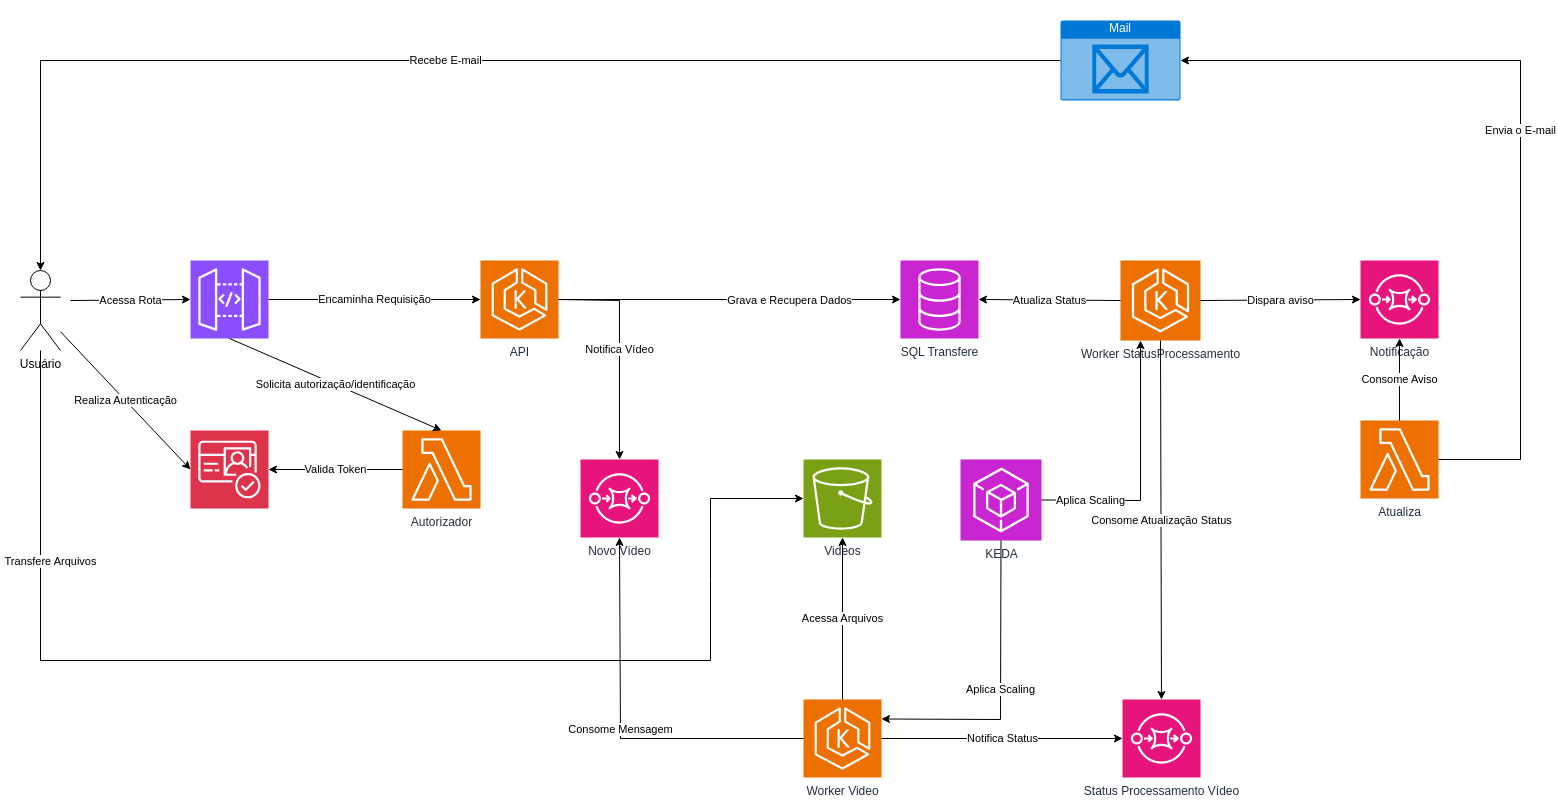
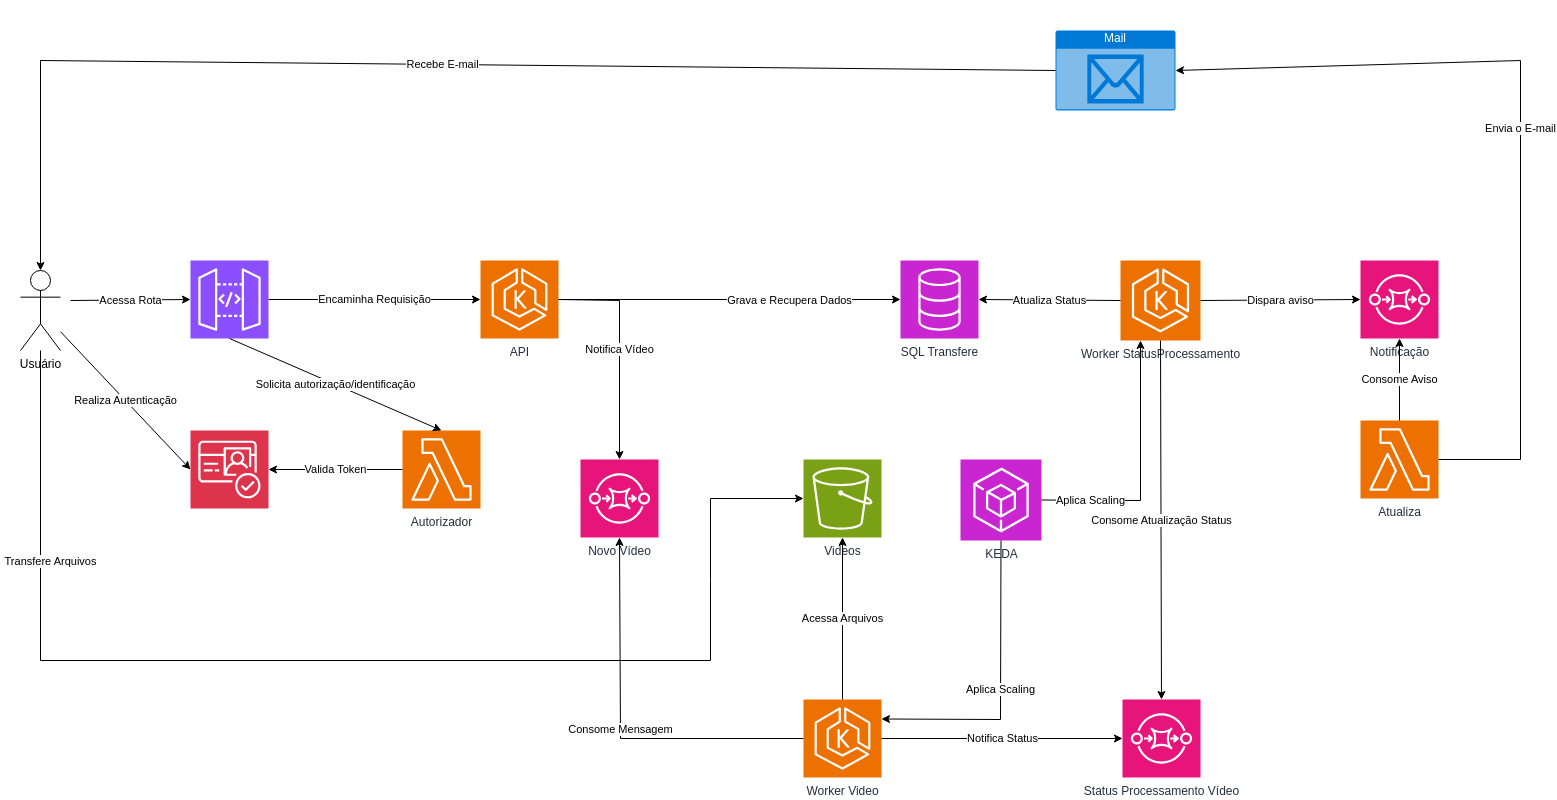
  <mxCell id="0" />
  <mxCell id="1" parent="0" />
  <mxCell id="2" value="Autorizador" style="sketch=0;points=[[0,0,0],[0.25,0,0],[0.5,0,0],[0.75,0,0],[1,0,0],[0,1,0],[0.25,1,0],[0.5,1,0],[0.75,1,0],[1,1,0],[0,0.25,0],[0,0.5,0],[0,0.75,0],[1,0.25,0],[1,0.5,0],[1,0.75,0]];outlineConnect=0;fontColor=#232F3E;fillColor=#ED7100;strokeColor=#ffffff;dashed=0;verticalLabelPosition=bottom;verticalAlign=top;align=center;html=1;fontSize=12;fontStyle=0;aspect=fixed;shape=mxgraph.aws4.resourceIcon;resIcon=mxgraph.aws4.lambda;" parent="1" vertex="1"><mxGeometry x="402" y="430" width="78" height="78" as="geometry" /></mxCell>
  <mxCell id="3" value="Atualiza" style="sketch=0;points=[[0,0,0],[0.25,0,0],[0.5,0,0],[0.75,0,0],[1,0,0],[0,1,0],[0.25,1,0],[0.5,1,0],[0.75,1,0],[1,1,0],[0,0.25,0],[0,0.5,0],[0,0.75,0],[1,0.25,0],[1,0.5,0],[1,0.75,0]];outlineConnect=0;fontColor=#232F3E;fillColor=#ED7100;strokeColor=#ffffff;dashed=0;verticalLabelPosition=bottom;verticalAlign=top;align=center;html=1;fontSize=12;fontStyle=0;aspect=fixed;shape=mxgraph.aws4.resourceIcon;resIcon=mxgraph.aws4.lambda;" parent="1" vertex="1"><mxGeometry x="1360" y="420" width="78" height="78" as="geometry" /></mxCell>
  <mxCell id="4" value="Worker Video" style="sketch=0;points=[[0,0,0],[0.25,0,0],[0.5,0,0],[0.75,0,0],[1,0,0],[0,1,0],[0.25,1,0],[0.5,1,0],[0.75,1,0],[1,1,0],[0,0.25,0],[0,0.5,0],[0,0.75,0],[1,0.25,0],[1,0.5,0],[1,0.75,0]];outlineConnect=0;fontColor=#232F3E;fillColor=#ED7100;strokeColor=#ffffff;dashed=0;verticalLabelPosition=bottom;verticalAlign=top;align=center;html=1;fontSize=12;fontStyle=0;aspect=fixed;shape=mxgraph.aws4.resourceIcon;resIcon=mxgraph.aws4.eks;" parent="1" vertex="1"><mxGeometry x="803" y="699" width="78" height="78" as="geometry" /></mxCell>
  <mxCell id="5" value="API" style="sketch=0;points=[[0,0,0],[0.25,0,0],[0.5,0,0],[0.75,0,0],[1,0,0],[0,1,0],[0.25,1,0],[0.5,1,0],[0.75,1,0],[1,1,0],[0,0.25,0],[0,0.5,0],[0,0.75,0],[1,0.25,0],[1,0.5,0],[1,0.75,0]];outlineConnect=0;fontColor=#232F3E;fillColor=#ED7100;strokeColor=#ffffff;dashed=0;verticalLabelPosition=bottom;verticalAlign=top;align=center;html=1;fontSize=12;fontStyle=0;aspect=fixed;shape=mxgraph.aws4.resourceIcon;resIcon=mxgraph.aws4.eks;" parent="1" vertex="1"><mxGeometry x="480" y="260" width="78" height="78" as="geometry" /></mxCell>
  <mxCell id="6" value="Videos" style="sketch=0;points=[[0,0,0],[0.25,0,0],[0.5,0,0],[0.75,0,0],[1,0,0],[0,1,0],[0.25,1,0],[0.5,1,0],[0.75,1,0],[1,1,0],[0,0.25,0],[0,0.5,0],[0,0.75,0],[1,0.25,0],[1,0.5,0],[1,0.75,0]];outlineConnect=0;fontColor=#232F3E;fillColor=#7AA116;strokeColor=#ffffff;dashed=0;verticalLabelPosition=bottom;verticalAlign=top;align=center;html=1;fontSize=12;fontStyle=0;aspect=fixed;shape=mxgraph.aws4.resourceIcon;resIcon=mxgraph.aws4.s3;" parent="1" vertex="1"><mxGeometry x="803" y="459" width="78" height="78" as="geometry" /></mxCell>
  <mxCell id="7" value="" style="sketch=0;points=[[0,0,0],[0.25,0,0],[0.5,0,0],[0.75,0,0],[1,0,0],[0,1,0],[0.25,1,0],[0.5,1,0],[0.75,1,0],[1,1,0],[0,0.25,0],[0,0.5,0],[0,0.75,0],[1,0.25,0],[1,0.5,0],[1,0.75,0]];outlineConnect=0;fontColor=#232F3E;fillColor=#8C4FFF;strokeColor=#ffffff;dashed=0;verticalLabelPosition=bottom;verticalAlign=top;align=center;html=1;fontSize=12;fontStyle=0;aspect=fixed;shape=mxgraph.aws4.resourceIcon;resIcon=mxgraph.aws4.api_gateway;" parent="1" vertex="1"><mxGeometry x="190" y="260" width="78" height="78" as="geometry" /></mxCell>
  <mxCell id="8" value="Novo Vídeo" style="sketch=0;points=[[0,0,0],[0.25,0,0],[0.5,0,0],[0.75,0,0],[1,0,0],[0,1,0],[0.25,1,0],[0.5,1,0],[0.75,1,0],[1,1,0],[0,0.25,0],[0,0.5,0],[0,0.75,0],[1,0.25,0],[1,0.5,0],[1,0.75,0]];outlineConnect=0;fontColor=#232F3E;fillColor=#E7157B;strokeColor=#ffffff;dashed=0;verticalLabelPosition=bottom;verticalAlign=top;align=center;html=1;fontSize=12;fontStyle=0;aspect=fixed;shape=mxgraph.aws4.resourceIcon;resIcon=mxgraph.aws4.sqs;" parent="1" vertex="1"><mxGeometry x="580" y="459" width="78" height="78" as="geometry" /></mxCell>
  <mxCell id="9" value="Status Processamento Vídeo" style="sketch=0;points=[[0,0,0],[0.25,0,0],[0.5,0,0],[0.75,0,0],[1,0,0],[0,1,0],[0.25,1,0],[0.5,1,0],[0.75,1,0],[1,1,0],[0,0.25,0],[0,0.5,0],[0,0.75,0],[1,0.25,0],[1,0.5,0],[1,0.75,0]];outlineConnect=0;fontColor=#232F3E;fillColor=#E7157B;strokeColor=#ffffff;dashed=0;verticalLabelPosition=bottom;verticalAlign=top;align=center;html=1;fontSize=12;fontStyle=0;aspect=fixed;shape=mxgraph.aws4.resourceIcon;resIcon=mxgraph.aws4.sqs;" parent="1" vertex="1"><mxGeometry x="1122" y="699" width="78" height="78" as="geometry" /></mxCell>
  <mxCell id="10" value="Notificação" style="sketch=0;points=[[0,0,0],[0.25,0,0],[0.5,0,0],[0.75,0,0],[1,0,0],[0,1,0],[0.25,1,0],[0.5,1,0],[0.75,1,0],[1,1,0],[0,0.25,0],[0,0.5,0],[0,0.75,0],[1,0.25,0],[1,0.5,0],[1,0.75,0]];outlineConnect=0;fontColor=#232F3E;fillColor=#E7157B;strokeColor=#ffffff;dashed=0;verticalLabelPosition=bottom;verticalAlign=top;align=center;html=1;fontSize=12;fontStyle=0;aspect=fixed;shape=mxgraph.aws4.resourceIcon;resIcon=mxgraph.aws4.sqs;" parent="1" vertex="1"><mxGeometry x="1360" y="260" width="78" height="78" as="geometry" /></mxCell>
  <mxCell id="11" value="SQL Transfere" style="sketch=0;points=[[0,0,0],[0.25,0,0],[0.5,0,0],[0.75,0,0],[1,0,0],[0,1,0],[0.25,1,0],[0.5,1,0],[0.75,1,0],[1,1,0],[0,0.25,0],[0,0.5,0],[0,0.75,0],[1,0.25,0],[1,0.5,0],[1,0.75,0]];outlineConnect=0;fontColor=#232F3E;fillColor=#C925D1;strokeColor=#ffffff;dashed=0;verticalLabelPosition=bottom;verticalAlign=top;align=center;html=1;fontSize=12;fontStyle=0;aspect=fixed;shape=mxgraph.aws4.resourceIcon;resIcon=mxgraph.aws4.database;" parent="1" vertex="1"><mxGeometry x="900" y="260" width="78" height="78" as="geometry" /></mxCell>
  <mxCell id="12" value="" style="sketch=0;points=[[0,0,0],[0.25,0,0],[0.5,0,0],[0.75,0,0],[1,0,0],[0,1,0],[0.25,1,0],[0.5,1,0],[0.75,1,0],[1,1,0],[0,0.25,0],[0,0.5,0],[0,0.75,0],[1,0.25,0],[1,0.5,0],[1,0.75,0]];outlineConnect=0;fontColor=#232F3E;fillColor=#DD344C;strokeColor=#ffffff;dashed=0;verticalLabelPosition=bottom;verticalAlign=top;align=center;html=1;fontSize=12;fontStyle=0;aspect=fixed;shape=mxgraph.aws4.resourceIcon;resIcon=mxgraph.aws4.cognito;" parent="1" vertex="1"><mxGeometry x="190" y="430" width="78" height="78" as="geometry" /></mxCell>
  <mxCell id="13" value="Usuário" style="shape=umlActor;verticalLabelPosition=bottom;verticalAlign=top;html=1;outlineConnect=0;" parent="1" vertex="1"><mxGeometry x="20" y="270" width="40" height="80" as="geometry" /></mxCell>
  <mxCell id="14" value="Worker StatusProcessamento" style="sketch=0;points=[[0,0,0],[0.25,0,0],[0.5,0,0],[0.75,0,0],[1,0,0],[0,1,0],[0.25,1,0],[0.5,1,0],[0.75,1,0],[1,1,0],[0,0.25,0],[0,0.5,0],[0,0.75,0],[1,0.25,0],[1,0.5,0],[1,0.75,0]];outlineConnect=0;fontColor=#232F3E;fillColor=#ED7100;strokeColor=#ffffff;dashed=0;verticalLabelPosition=bottom;verticalAlign=top;align=center;html=1;fontSize=12;fontStyle=0;aspect=fixed;shape=mxgraph.aws4.resourceIcon;resIcon=mxgraph.aws4.eks;" parent="1" vertex="1"><mxGeometry x="1120" y="260" width="80" height="80" as="geometry" /></mxCell>
  <mxCell id="15" value="Consome Mensagem" style="endArrow=classic;html=1;rounded=0;exitX=0;exitY=0.5;exitDx=0;exitDy=0;exitPerimeter=0;entryX=0.5;entryY=1;entryDx=0;entryDy=0;entryPerimeter=0;" parent="1" source="4" target="8" edge="1"><mxGeometry width="50" height="50" relative="1" as="geometry"><mxPoint x="700" y="640" as="sourcePoint" /><mxPoint x="750" y="590" as="targetPoint" /><Array as="points"><mxPoint x="620" y="738" /></Array></mxGeometry></mxCell>
  <mxCell id="16" value="Acessa Arquivos" style="endArrow=classic;html=1;rounded=0;exitX=0.5;exitY=0;exitDx=0;exitDy=0;exitPerimeter=0;entryX=0.5;entryY=1;entryDx=0;entryDy=0;entryPerimeter=0;" parent="1" source="4" target="6" edge="1"><mxGeometry width="50" height="50" relative="1" as="geometry"><mxPoint x="900" y="680" as="sourcePoint" /><mxPoint x="950" y="630" as="targetPoint" /></mxGeometry></mxCell>
  <mxCell id="17" value="Notifica Status" style="endArrow=classic;html=1;rounded=0;exitX=1;exitY=0.5;exitDx=0;exitDy=0;exitPerimeter=0;entryX=0;entryY=0.5;entryDx=0;entryDy=0;entryPerimeter=0;" parent="1" source="4" target="9" edge="1"><mxGeometry width="50" height="50" relative="1" as="geometry"><mxPoint x="960" y="690" as="sourcePoint" /><mxPoint x="1010" y="640" as="targetPoint" /></mxGeometry></mxCell>
  <mxCell id="18" value="Consome Atualização Status" style="endArrow=classic;html=1;rounded=0;exitX=0.5;exitY=1;exitDx=0;exitDy=0;exitPerimeter=0;entryX=0.5;entryY=0;entryDx=0;entryDy=0;entryPerimeter=0;" parent="1" source="14" target="9" edge="1"><mxGeometry width="50" height="50" relative="1" as="geometry"><mxPoint x="1090" y="550" as="sourcePoint" /><mxPoint x="1140" y="500" as="targetPoint" /></mxGeometry></mxCell>
  <mxCell id="19" value="Atualiza Status" style="endArrow=classic;html=1;rounded=0;exitX=0;exitY=0.5;exitDx=0;exitDy=0;exitPerimeter=0;entryX=1;entryY=0.5;entryDx=0;entryDy=0;entryPerimeter=0;" parent="1" source="14" target="11" edge="1"><mxGeometry width="50" height="50" relative="1" as="geometry"><mxPoint x="990" y="400" as="sourcePoint" /><mxPoint x="1040" y="350" as="targetPoint" /></mxGeometry></mxCell>
  <mxCell id="20" value="Dispara aviso" style="endArrow=classic;html=1;rounded=0;exitX=1;exitY=0.5;exitDx=0;exitDy=0;exitPerimeter=0;entryX=0;entryY=0.5;entryDx=0;entryDy=0;entryPerimeter=0;" parent="1" source="14" target="10" edge="1"><mxGeometry width="50" height="50" relative="1" as="geometry"><mxPoint x="1290" y="260" as="sourcePoint" /><mxPoint x="1360" y="299" as="targetPoint" /></mxGeometry></mxCell>
- <mxCell id="21" value="Mail" style="html=1;whiteSpace=wrap;strokeColor=none;fillColor=#0079D6;labelPosition=center;verticalLabelPosition=middle;verticalAlign=top;align=center;fontSize=12;outlineConnect=0;spacingTop=-6;fontColor=#FFFFFF;sketch=0;shape=mxgraph.sitemap.mail;" parent="1" vertex="1"><mxGeometry x="1060" y="20" width="120" height="80" as="geometry" /></mxCell>
+ <mxCell id="21" value="Mail" style="html=1;whiteSpace=wrap;strokeColor=none;fillColor=#0079D6;labelPosition=center;verticalLabelPosition=middle;verticalAlign=top;align=center;fontSize=12;outlineConnect=0;spacingTop=-6;fontColor=#FFFFFF;sketch=0;shape=mxgraph.sitemap.mail;" parent="1" vertex="1"><mxGeometry x="1055" y="30" width="120" height="80" as="geometry" /></mxCell>
  <mxCell id="22" value="Realiza Autenticação" style="endArrow=classic;html=1;rounded=0;entryX=0;entryY=0.5;entryDx=0;entryDy=0;entryPerimeter=0;" parent="1" source="13" target="12" edge="1"><mxGeometry width="50" height="50" relative="1" as="geometry"><mxPoint x="60" y="270" as="sourcePoint" /><mxPoint x="320" y="200" as="targetPoint" /></mxGeometry></mxCell>
  <mxCell id="23" value="Encaminha Requisição" style="endArrow=classic;html=1;rounded=0;exitX=1;exitY=0.5;exitDx=0;exitDy=0;exitPerimeter=0;entryX=0;entryY=0.5;entryDx=0;entryDy=0;entryPerimeter=0;" parent="1" source="7" target="5" edge="1"><mxGeometry width="50" height="50" relative="1" as="geometry"><mxPoint x="460" y="370" as="sourcePoint" /><mxPoint x="510" y="320" as="targetPoint" /></mxGeometry></mxCell>
  <mxCell id="24" value="Acessa Rota" style="endArrow=classic;html=1;rounded=0;entryX=0;entryY=0.5;entryDx=0;entryDy=0;entryPerimeter=0;" parent="1" target="7" edge="1"><mxGeometry width="50" height="50" relative="1" as="geometry"><mxPoint x="70" y="300" as="sourcePoint" /><mxPoint x="-20" y="270" as="targetPoint" /></mxGeometry></mxCell>
  <mxCell id="25" value="Solicita autorização/identificação" style="endArrow=classic;html=1;rounded=0;exitX=0.5;exitY=1;exitDx=0;exitDy=0;exitPerimeter=0;entryX=0.5;entryY=0;entryDx=0;entryDy=0;entryPerimeter=0;" parent="1" source="7" target="2" edge="1"><mxGeometry width="50" height="50" relative="1" as="geometry"><mxPoint x="230" y="450" as="sourcePoint" /><mxPoint x="280" y="400" as="targetPoint" /><Array as="points" /></mxGeometry></mxCell>
  <mxCell id="26" value="Grava e Recupera Dados" style="endArrow=classic;html=1;rounded=0;exitX=1;exitY=0.5;exitDx=0;exitDy=0;exitPerimeter=0;entryX=0;entryY=0.5;entryDx=0;entryDy=0;entryPerimeter=0;" parent="1" source="5" target="11" edge="1"><mxGeometry x="0.353" y="-1" width="50" height="50" relative="1" as="geometry"><mxPoint x="590" y="340" as="sourcePoint" /><mxPoint x="640" y="290" as="targetPoint" /><mxPoint as="offset" /></mxGeometry></mxCell>
  <mxCell id="27" value="Transfere Arquivos" style="endArrow=classic;html=1;rounded=0;entryX=0;entryY=0.5;entryDx=0;entryDy=0;entryPerimeter=0;" parent="1" source="13" target="6" edge="1"><mxGeometry x="-0.658" y="10" width="50" height="50" relative="1" as="geometry"><mxPoint x="40" y="660" as="sourcePoint" /><mxPoint x="730" y="340" as="targetPoint" /><Array as="points"><mxPoint x="40" y="660" /><mxPoint x="710" y="660" /><mxPoint x="710" y="580" /><mxPoint x="710" y="498" /></Array><mxPoint as="offset" /></mxGeometry></mxCell>
  <mxCell id="28" value="Notifica Vídeo" style="endArrow=classic;html=1;rounded=0;exitX=1;exitY=0.5;exitDx=0;exitDy=0;exitPerimeter=0;entryX=0.5;entryY=0;entryDx=0;entryDy=0;entryPerimeter=0;" parent="1" source="5" target="8" edge="1"><mxGeometry width="50" height="50" relative="1" as="geometry"><mxPoint x="600" y="440" as="sourcePoint" /><mxPoint x="650" y="390" as="targetPoint" /><Array as="points"><mxPoint x="619" y="300" /></Array></mxGeometry></mxCell>
  <mxCell id="29" value="Recebe E-mail" style="endArrow=classic;html=1;rounded=0;exitX=0;exitY=0.5;exitDx=0;exitDy=0;exitPerimeter=0;entryX=0.5;entryY=0;entryDx=0;entryDy=0;entryPerimeter=0;" parent="1" source="21" target="13" edge="1"><mxGeometry width="50" height="50" relative="1" as="geometry"><mxPoint x="1050" as="sourcePoint" y="100" /><mxPoint x="1100" y="50" as="targetPoint" /><Array as="points"><mxPoint x="40" y="60" /></Array></mxGeometry></mxCell>
  <mxCell id="30" value="Envia o E-mail" style="endArrow=classic;html=1;rounded=0;exitX=1;exitY=0.5;exitDx=0;exitDy=0;exitPerimeter=0;entryX=1;entryY=0.5;entryDx=0;entryDy=0;entryPerimeter=0;" parent="1" source="3" target="21" edge="1"><mxGeometry width="50" height="50" relative="1" as="geometry"><mxPoint x="1480" y="480" as="sourcePoint" /><mxPoint x="1530" y="430" as="targetPoint" /><Array as="points"><mxPoint x="1520" y="459" /><mxPoint x="1520" y="60" /></Array></mxGeometry></mxCell>
  <mxCell id="31" value="Consome Aviso" style="endArrow=classic;html=1;rounded=0;exitX=0.5;exitY=0;exitDx=0;exitDy=0;exitPerimeter=0;entryX=0.5;entryY=1;entryDx=0;entryDy=0;entryPerimeter=0;" parent="1" source="3" target="10" edge="1"><mxGeometry width="50" height="50" relative="1" as="geometry"><mxPoint x="1280" y="660" as="sourcePoint" /><mxPoint x="1330" y="610" as="targetPoint" /></mxGeometry></mxCell>
  <mxCell id="32" value="KEDA" style="sketch=0;points=[[0,0,0],[0.25,0,0],[0.5,0,0],[0.75,0,0],[1,0,0],[0,1,0],[0.25,1,0],[0.5,1,0],[0.75,1,0],[1,1,0],[0,0.25,0],[0,0.5,0],[0,0.75,0],[1,0.25,0],[1,0.5,0],[1,0.75,0]];outlineConnect=0;fontColor=#232F3E;fillColor=#C925D1;strokeColor=#ffffff;dashed=0;verticalLabelPosition=bottom;verticalAlign=top;align=center;html=1;fontSize=12;fontStyle=0;aspect=fixed;shape=mxgraph.aws4.resourceIcon;resIcon=mxgraph.aws4.tools_and_sdks;" parent="1" vertex="1"><mxGeometry x="960" y="459" width="81" height="81" as="geometry" /></mxCell>
  <mxCell id="33" value="Aplica Scaling" style="endArrow=classic;html=1;rounded=0;exitX=0.5;exitY=1;exitDx=0;exitDy=0;exitPerimeter=0;entryX=1;entryY=0.25;entryDx=0;entryDy=0;entryPerimeter=0;" parent="1" source="32" target="4" edge="1"><mxGeometry width="50" height="50" relative="1" as="geometry"><mxPoint x="980" y="630" as="sourcePoint" /><mxPoint x="1030" y="580" as="targetPoint" /><Array as="points"><mxPoint x="1000" y="719" /></Array></mxGeometry></mxCell>
  <mxCell id="34" value="Aplica Scaling" style="endArrow=classic;html=1;rounded=0;exitX=1;exitY=0.5;exitDx=0;exitDy=0;exitPerimeter=0;entryX=0.25;entryY=1;entryDx=0;entryDy=0;entryPerimeter=0;" parent="1" source="32" target="14" edge="1"><mxGeometry x="-0.622" width="50" height="50" relative="1" as="geometry"><mxPoint x="1060" y="480" as="sourcePoint" /><mxPoint x="1110" y="430" as="targetPoint" /><Array as="points"><mxPoint x="1140" y="500" /></Array><mxPoint as="offset" /></mxGeometry></mxCell>
  <mxCell id="35" value="Valida Token" style="endArrow=classic;html=1;rounded=0;" edge="1" parent="1" source="2" target="12"><mxGeometry width="50" height="50" relative="1" as="geometry"><mxPoint x="239" y="537" as="sourcePoint" /><mxPoint x="451" y="619" as="targetPoint" /><Array as="points" /></mxGeometry></mxCell>
